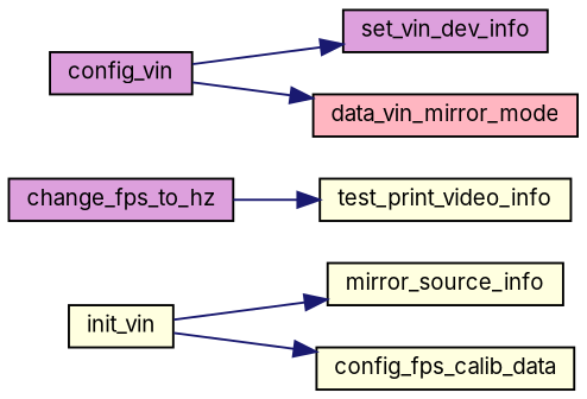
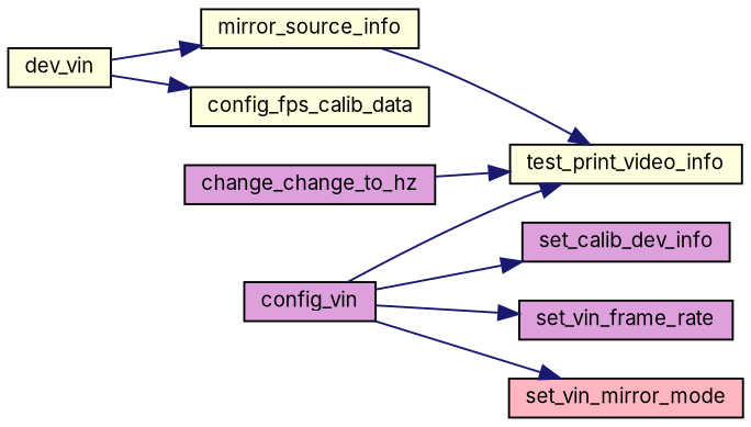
  digraph {
    fontname=Inter
    rankdir=LR
    node [color=black fillcolor=lightyellow fontname=Inter fontsize=10 shape=record style=filled]
    edge [color=midnightblue fontname=Inter fontsize=10 labelfontname=Helvetica labelfontsize=10 style=solid]
-   n1 [fontcolor=black height=0.2 label=init_vin width=0.4]
+   n1 [fontcolor=black height=0.2 label=dev_vin width=0.4]
    n2 [height=0.2 label=mirror_source_info width=0.4]
    n3 [height=0.2 label=config_fps_calib_data width=0.4]
    n4 [height=0.2 label=test_print_video_info width=0.4]
    n5 [fillcolor=plum height=0.2 label=config_vin width=0.4]
-   n6 [fillcolor=plum height=0.2 label=set_vin_dev_info width=0.4]
-   n8 [fillcolor=lightpink height=0.2 label=data_vin_mirror_mode width=0.4]
-   n9 [fillcolor=plum height=0.2 label=change_fps_to_hz width=0.4]
+   n6 [fillcolor=plum height=0.2 label=set_calib_dev_info width=0.4]
+   n7 [fillcolor=plum height=0.2 label=set_vin_frame_rate width=0.4]
+   n8 [fillcolor=lightpink height=0.2 label=set_vin_mirror_mode width=0.4]
+   n9 [fillcolor=plum height=0.2 label=change_change_to_hz width=0.4]
    n1 -> n2
    n1 -> n3
+   n2 -> n4
+   n5 -> n4
    n5 -> n6
+   n5 -> n7
    n5 -> n8
    n9 -> n4
  }
